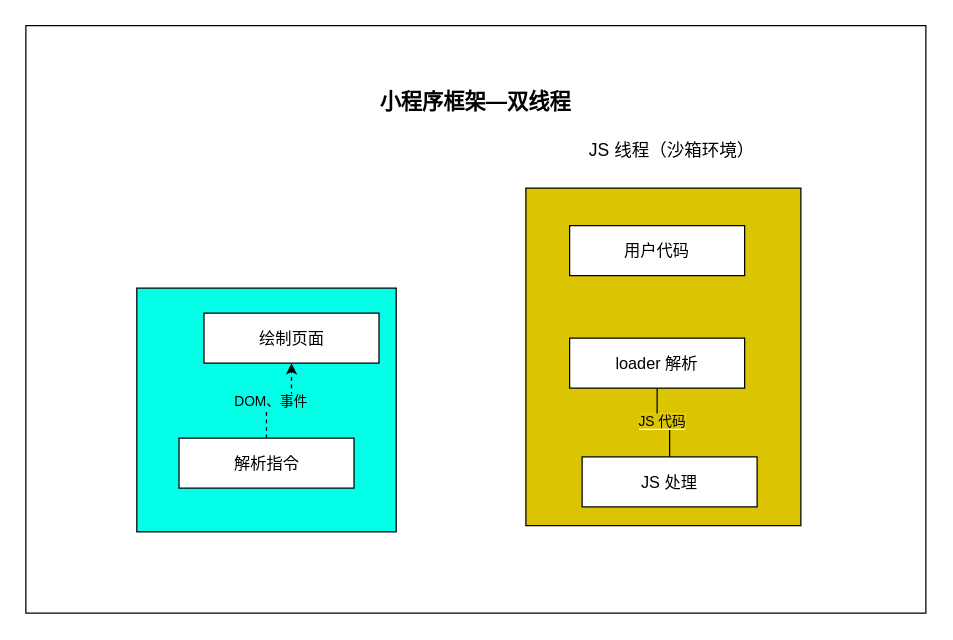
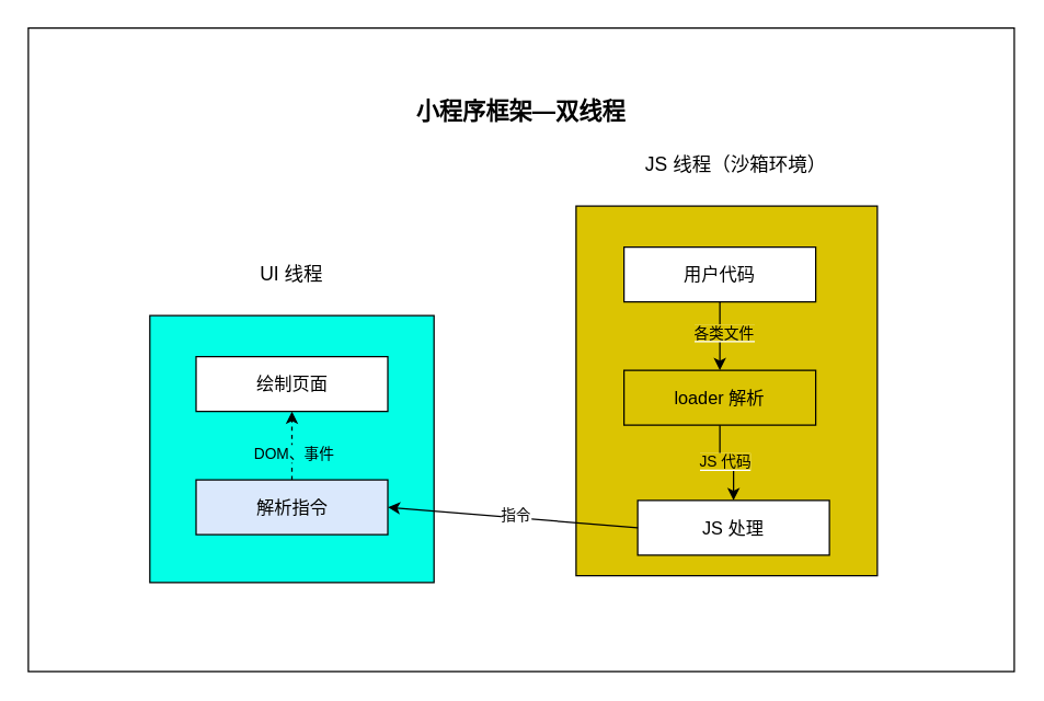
  <mxCell id="0" />
  <mxCell id="1" parent="0" />
  <mxCell id="2" value="" style="rounded=0;whiteSpace=wrap;html=1;" vertex="1" parent="1"><mxGeometry x="20" y="20" width="720" height="470" as="geometry" /></mxCell>
  <mxCell id="3" value="" style="rounded=0;whiteSpace=wrap;html=1;fillColor=#DBC402;" vertex="1" parent="1"><mxGeometry x="420" y="150" width="220" height="270" as="geometry" /></mxCell>
+ <mxCell id="4" style="edgeStyle=orthogonalEdgeStyle;rounded=0;orthogonalLoop=1;jettySize=auto;html=1;exitX=0.5;exitY=1;exitDx=0;exitDy=0;entryX=0.5;entryY=0;entryDx=0;entryDy=0;" edge="1" parent="1" source="6" target="9"><mxGeometry relative="1" as="geometry" /></mxCell>
+ <mxCell id="5" value="&lt;span style=&quot;background-color: rgb(219 , 196 , 2)&quot;&gt;各类文件&lt;/span&gt;" style="edgeLabel;html=1;align=center;verticalAlign=middle;resizable=0;points=[];" vertex="1" connectable="0" parent="4"><mxGeometry x="-0.139" y="2" relative="1" as="geometry"><mxPoint as="offset" /></mxGeometry></mxCell>
  <mxCell id="6" value="&lt;font style=&quot;font-size: 13px&quot;&gt;用户代码&lt;/font&gt;" style="rounded=0;whiteSpace=wrap;html=1;" vertex="1" parent="1"><mxGeometry x="455" y="180" width="140" height="40" as="geometry" /></mxCell>
- <mxCell id="7" style="edgeStyle=orthogonalEdgeStyle;rounded=0;orthogonalLoop=1;jettySize=auto;html=1;exitX=0.5;exitY=1;exitDx=0;exitDy=0;entryX=0.5;entryY=0;entryDx=0;entryDy=0;endArrow=none;" edge="1" parent="1" source="9" target="10"><mxGeometry relative="1" as="geometry" /></mxCell>
+ <mxCell id="7" style="edgeStyle=orthogonalEdgeStyle;rounded=0;orthogonalLoop=1;jettySize=auto;html=1;exitX=0.5;exitY=1;exitDx=0;exitDy=0;entryX=0.5;entryY=0;entryDx=0;entryDy=0;" edge="1" parent="1" source="9" target="10"><mxGeometry relative="1" as="geometry" /></mxCell>
  <mxCell id="8" value="&lt;span style=&quot;background-color: rgb(219 , 196 , 2)&quot;&gt;JS 代码&lt;/span&gt;" style="edgeLabel;html=1;align=center;verticalAlign=middle;resizable=0;points=[];" vertex="1" connectable="0" parent="7"><mxGeometry x="-0.05" y="1" relative="1" as="geometry"><mxPoint as="offset" /></mxGeometry></mxCell>
- <mxCell id="9" value="&lt;font style=&quot;font-size: 13px&quot;&gt;loader 解析&lt;/font&gt;" style="rounded=0;whiteSpace=wrap;html=1;" vertex="1" parent="1"><mxGeometry x="455" y="270" width="140" height="40" as="geometry" /></mxCell>
+ <mxCell id="9" value="&lt;font style=&quot;font-size: 13px&quot;&gt;loader 解析&lt;/font&gt;" style="rounded=0;whiteSpace=wrap;html=1;fillColor=#dbc402;" vertex="1" parent="1"><mxGeometry x="455" y="270" width="140" height="40" as="geometry" /></mxCell>
  <mxCell id="10" value="&lt;font style=&quot;font-size: 13px&quot;&gt;JS 处理&lt;/font&gt;" style="rounded=0;whiteSpace=wrap;html=1;" vertex="1" parent="1"><mxGeometry x="465" y="365" width="140" height="40" as="geometry" /></mxCell>
  <mxCell id="11" value="&lt;font style=&quot;font-size: 14px&quot;&gt;JS 线程（沙箱环境）&lt;/font&gt;" style="text;html=1;strokeColor=none;fillColor=none;align=center;verticalAlign=middle;whiteSpace=wrap;rounded=0;" vertex="1" parent="1"><mxGeometry x="463.75" y="110" width="146.25" height="20" as="geometry" /></mxCell>
+ <mxCell id="12" value="&lt;font style=&quot;font-size: 14px&quot;&gt;UI 线程&lt;/font&gt;" style="text;html=1;strokeColor=none;fillColor=none;align=center;verticalAlign=middle;whiteSpace=wrap;rounded=0;" vertex="1" parent="1"><mxGeometry x="180" y="190" width="65" height="20" as="geometry" /></mxCell>
  <mxCell id="13" value="" style="rounded=0;whiteSpace=wrap;html=1;fillColor=#03FFE7;" vertex="1" parent="1"><mxGeometry x="108.75" y="230" width="207.5" height="195" as="geometry" /></mxCell>
  <mxCell id="14" style="edgeStyle=orthogonalEdgeStyle;rounded=0;orthogonalLoop=1;jettySize=auto;html=1;exitX=0.5;exitY=0;exitDx=0;exitDy=0;entryX=0.5;entryY=1;entryDx=0;entryDy=0;dashed=1;" edge="1" parent="1" source="16" target="17"><mxGeometry relative="1" as="geometry" /></mxCell>
  <mxCell id="15" value="DOM、事件" style="edgeLabel;html=1;align=center;verticalAlign=middle;resizable=0;points=[];labelBackgroundColor=#03FFE7;" vertex="1" connectable="0" parent="14"><mxGeometry x="-0.2" relative="1" as="geometry"><mxPoint x="1" as="offset" /></mxGeometry></mxCell>
- <mxCell id="16" value="&lt;font style=&quot;font-size: 13px&quot;&gt;解析指令&lt;/font&gt;" style="rounded=0;whiteSpace=wrap;html=1;" vertex="1" parent="1"><mxGeometry x="142.5" y="350" width="140" height="40" as="geometry" /></mxCell>
- <mxCell id="17" value="&lt;font style=&quot;font-size: 13px&quot;&gt;绘制页面&lt;/font&gt;" style="rounded=0;whiteSpace=wrap;html=1;" vertex="1" parent="1"><mxGeometry x="162.5" y="250" width="140" height="40" as="geometry" /></mxCell>
+ <mxCell id="16" value="&lt;font style=&quot;font-size: 13px&quot;&gt;解析指令&lt;/font&gt;" style="rounded=0;whiteSpace=wrap;html=1;fillColor=#dae8fc;" vertex="1" parent="1"><mxGeometry x="142.5" y="350" width="140" height="40" as="geometry" /></mxCell>
+ <mxCell id="17" value="&lt;font style=&quot;font-size: 13px&quot;&gt;绘制页面&lt;/font&gt;" style="rounded=0;whiteSpace=wrap;html=1;" vertex="1" parent="1"><mxGeometry x="142.5" y="260" width="140" height="40" as="geometry" /></mxCell>
+ <mxCell id="18" value="" style="endArrow=classic;html=1;entryX=1;entryY=0.5;entryDx=0;entryDy=0;exitX=0;exitY=0.5;exitDx=0;exitDy=0;" edge="1" parent="1" source="10" target="16"><mxGeometry width="50" height="50" relative="1" as="geometry"><mxPoint x="330" y="460" as="sourcePoint" /><mxPoint x="380" y="410" as="targetPoint" /></mxGeometry></mxCell>
+ <mxCell id="19" value="指令" style="edgeLabel;html=1;align=center;verticalAlign=middle;resizable=0;points=[];" vertex="1" connectable="0" parent="18"><mxGeometry x="-0.015" y="-2" relative="1" as="geometry"><mxPoint as="offset" /></mxGeometry></mxCell>
  <mxCell id="20" value="&lt;b&gt;&lt;font style=&quot;font-size: 17px&quot;&gt;小程序框架—双线程&lt;/font&gt;&lt;/b&gt;" style="text;html=1;strokeColor=none;fillColor=none;align=center;verticalAlign=middle;whiteSpace=wrap;rounded=0;" vertex="1" parent="1"><mxGeometry x="290" y="72" width="180" height="20" as="geometry" /></mxCell>
